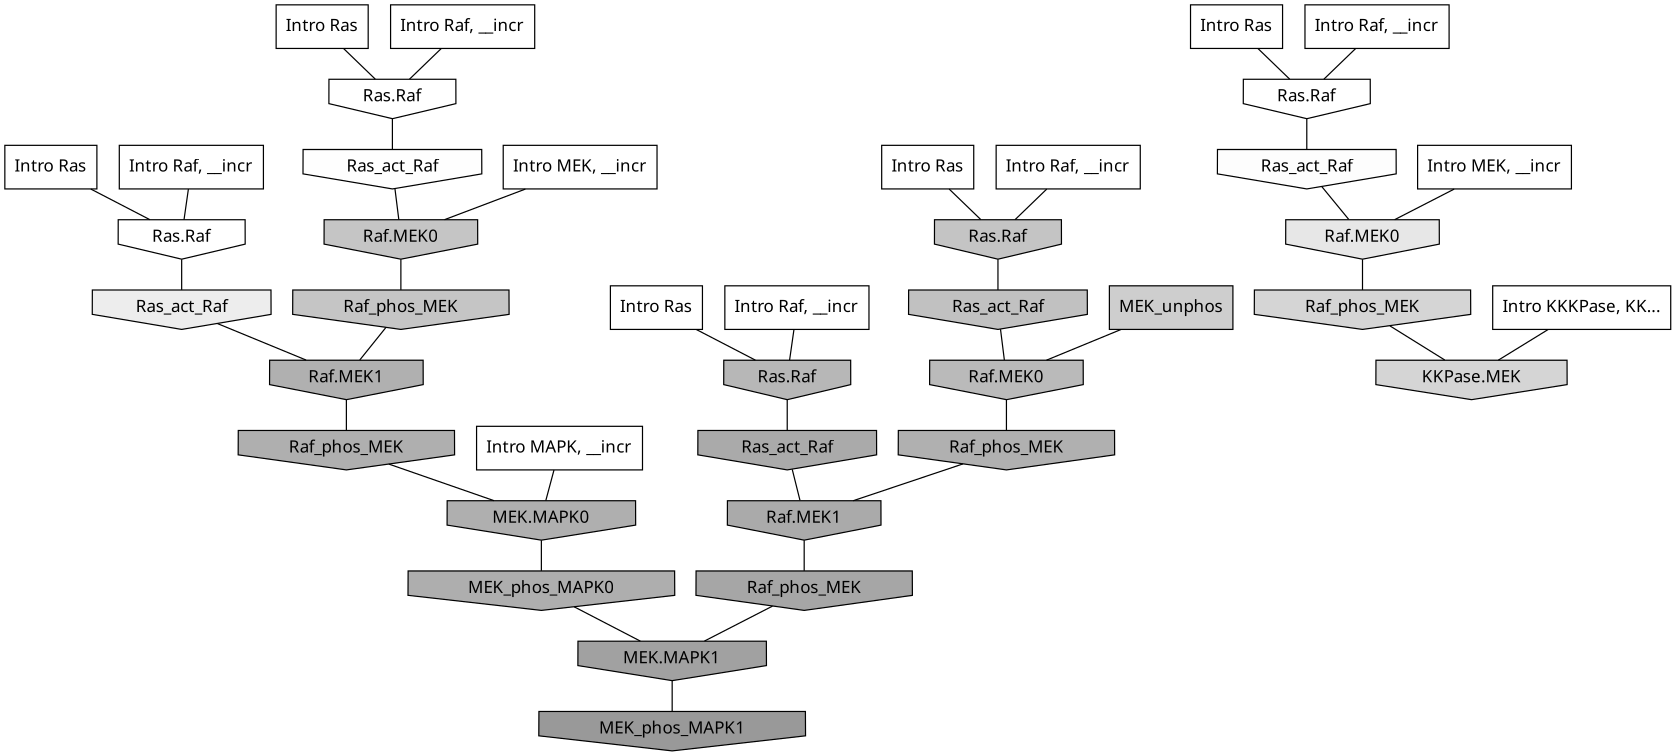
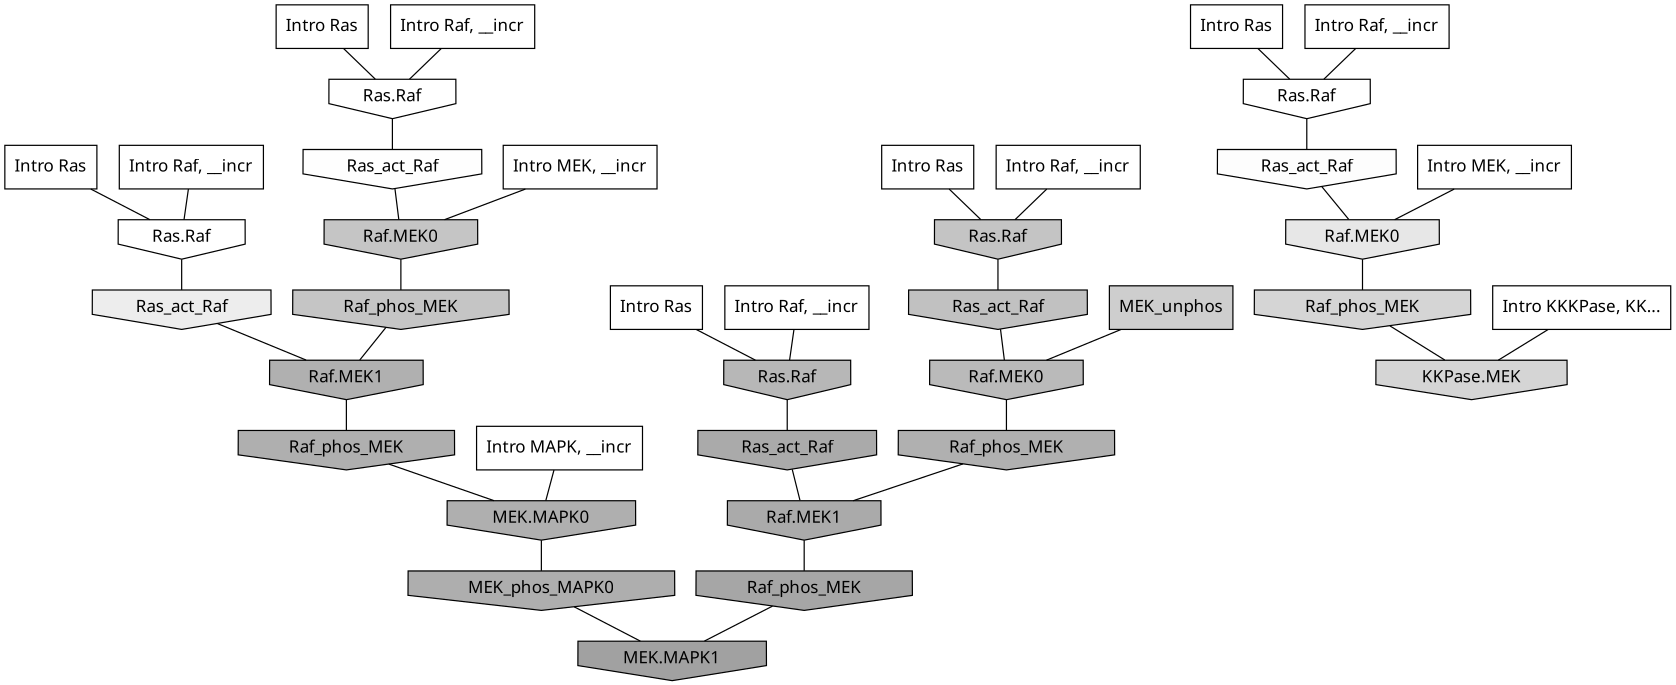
  digraph {
    rankdir=TB
    ranksep=0.30
    node [fillcolor="0.000 0.000 1.000" fontname="CMU Serif" shape=invhouse style=filled]
    edge [color="0.000 0.000 0.000" dir=none fontname="CMU Serif"]
    n1 [label="Intro Ras" shape=rectangle]
    n2 [label="Ras.Raf"]
    n3 [fillcolor="0.000 0.000 0.996" label=Ras_act_Raf]
    n4 [label="Intro Ras" shape=rectangle]
    n5 [label="Ras.Raf"]
    n6 [fillcolor="0.000 0.000 0.929" label=Ras_act_Raf]
    n7 [label="Intro Ras" shape=rectangle]
    n8 [label="Ras.Raf"]
    n9 [fillcolor="0.000 0.000 0.989" label=Ras_act_Raf]
    n10 [label="Intro Ras" shape=rectangle]
    n11 [fillcolor="0.000 0.000 0.717" label="Ras.Raf"]
    n12 [fillcolor="0.000 0.000 0.667" label=Ras_act_Raf]
    n13 [label="Intro Ras" shape=rectangle]
    n14 [fillcolor="0.000 0.000 0.768" label="Ras.Raf"]
    n15 [fillcolor="0.000 0.000 0.754" label=Ras_act_Raf]
    n16 [label="Intro Raf, __incr" shape=rectangle]
    n17 [label="Intro Raf, __incr" shape=rectangle]
    n18 [label="Intro Raf, __incr" shape=rectangle]
    n19 [label="Intro Raf, __incr" shape=rectangle]
    n20 [label="Intro Raf, __incr" shape=rectangle]
    n21 [label="Intro MEK, __incr" shape=rectangle]
    n22 [fillcolor="0.000 0.000 0.770" label="Raf.MEK0"]
    n23 [fillcolor="0.000 0.000 0.770" label=Raf_phos_MEK]
    n24 [label="Intro MEK, __incr" shape=rectangle]
    n25 [fillcolor="0.000 0.000 0.906" label="Raf.MEK0"]
    n26 [fillcolor="0.000 0.000 0.835" label=Raf_phos_MEK]
    n27 [label="Intro MAPK, __incr" shape=rectangle]
    n28 [fillcolor="0.000 0.000 0.684" label="MEK.MAPK0"]
    n29 [fillcolor="0.000 0.000 0.682" label=MEK_phos_MAPK0]
    n30 [label="Intro KKKPase, KK..." shape=rectangle]
    n31 [fillcolor="0.000 0.000 0.835" label="KKPase.MEK"]
    n32 [fillcolor="0.000 0.000 0.688" label="Raf.MEK1"]
    n33 [fillcolor="0.000 0.000 0.684" label=Raf_phos_MEK]
    n34 [fillcolor="0.000 0.000 0.806" label=MEK_unphos shape=box]
    n35 [fillcolor="0.000 0.000 0.730" label="Raf.MEK0"]
    n36 [fillcolor="0.000 0.000 0.691" label=Raf_phos_MEK]
    n37 [fillcolor="0.000 0.000 0.666" label="Raf.MEK1"]
    n38 [fillcolor="0.000 0.000 0.651" label=Raf_phos_MEK]
    n39 [fillcolor="0.000 0.000 0.630" label="MEK.MAPK1"]
-   n40 [fillcolor="0.000 0.000 0.600" label=MEK_phos_MAPK1]
    n1 -> n2
    n2 -> n3
    n3 -> n22
    n4 -> n5
    n5 -> n6
    n6 -> n32
    n7 -> n8
    n8 -> n9
    n9 -> n25
    n10 -> n11
    n11 -> n12
    n12 -> n37
    n13 -> n14
    n14 -> n15
    n15 -> n35
    n16 -> n11
    n17 -> n5
    n18 -> n2
    n19 -> n8
    n20 -> n14
    n21 -> n22
    n22 -> n23
    n23 -> n32
    n24 -> n25
    n25 -> n26
    n26 -> n31
    n27 -> n28
    n28 -> n29
    n29 -> n39
    n30 -> n31
    n32 -> n33
    n33 -> n28
    n34 -> n35
    n35 -> n36
    n36 -> n37
    n37 -> n38
    n38 -> n39
-   n39 -> n40
  }
